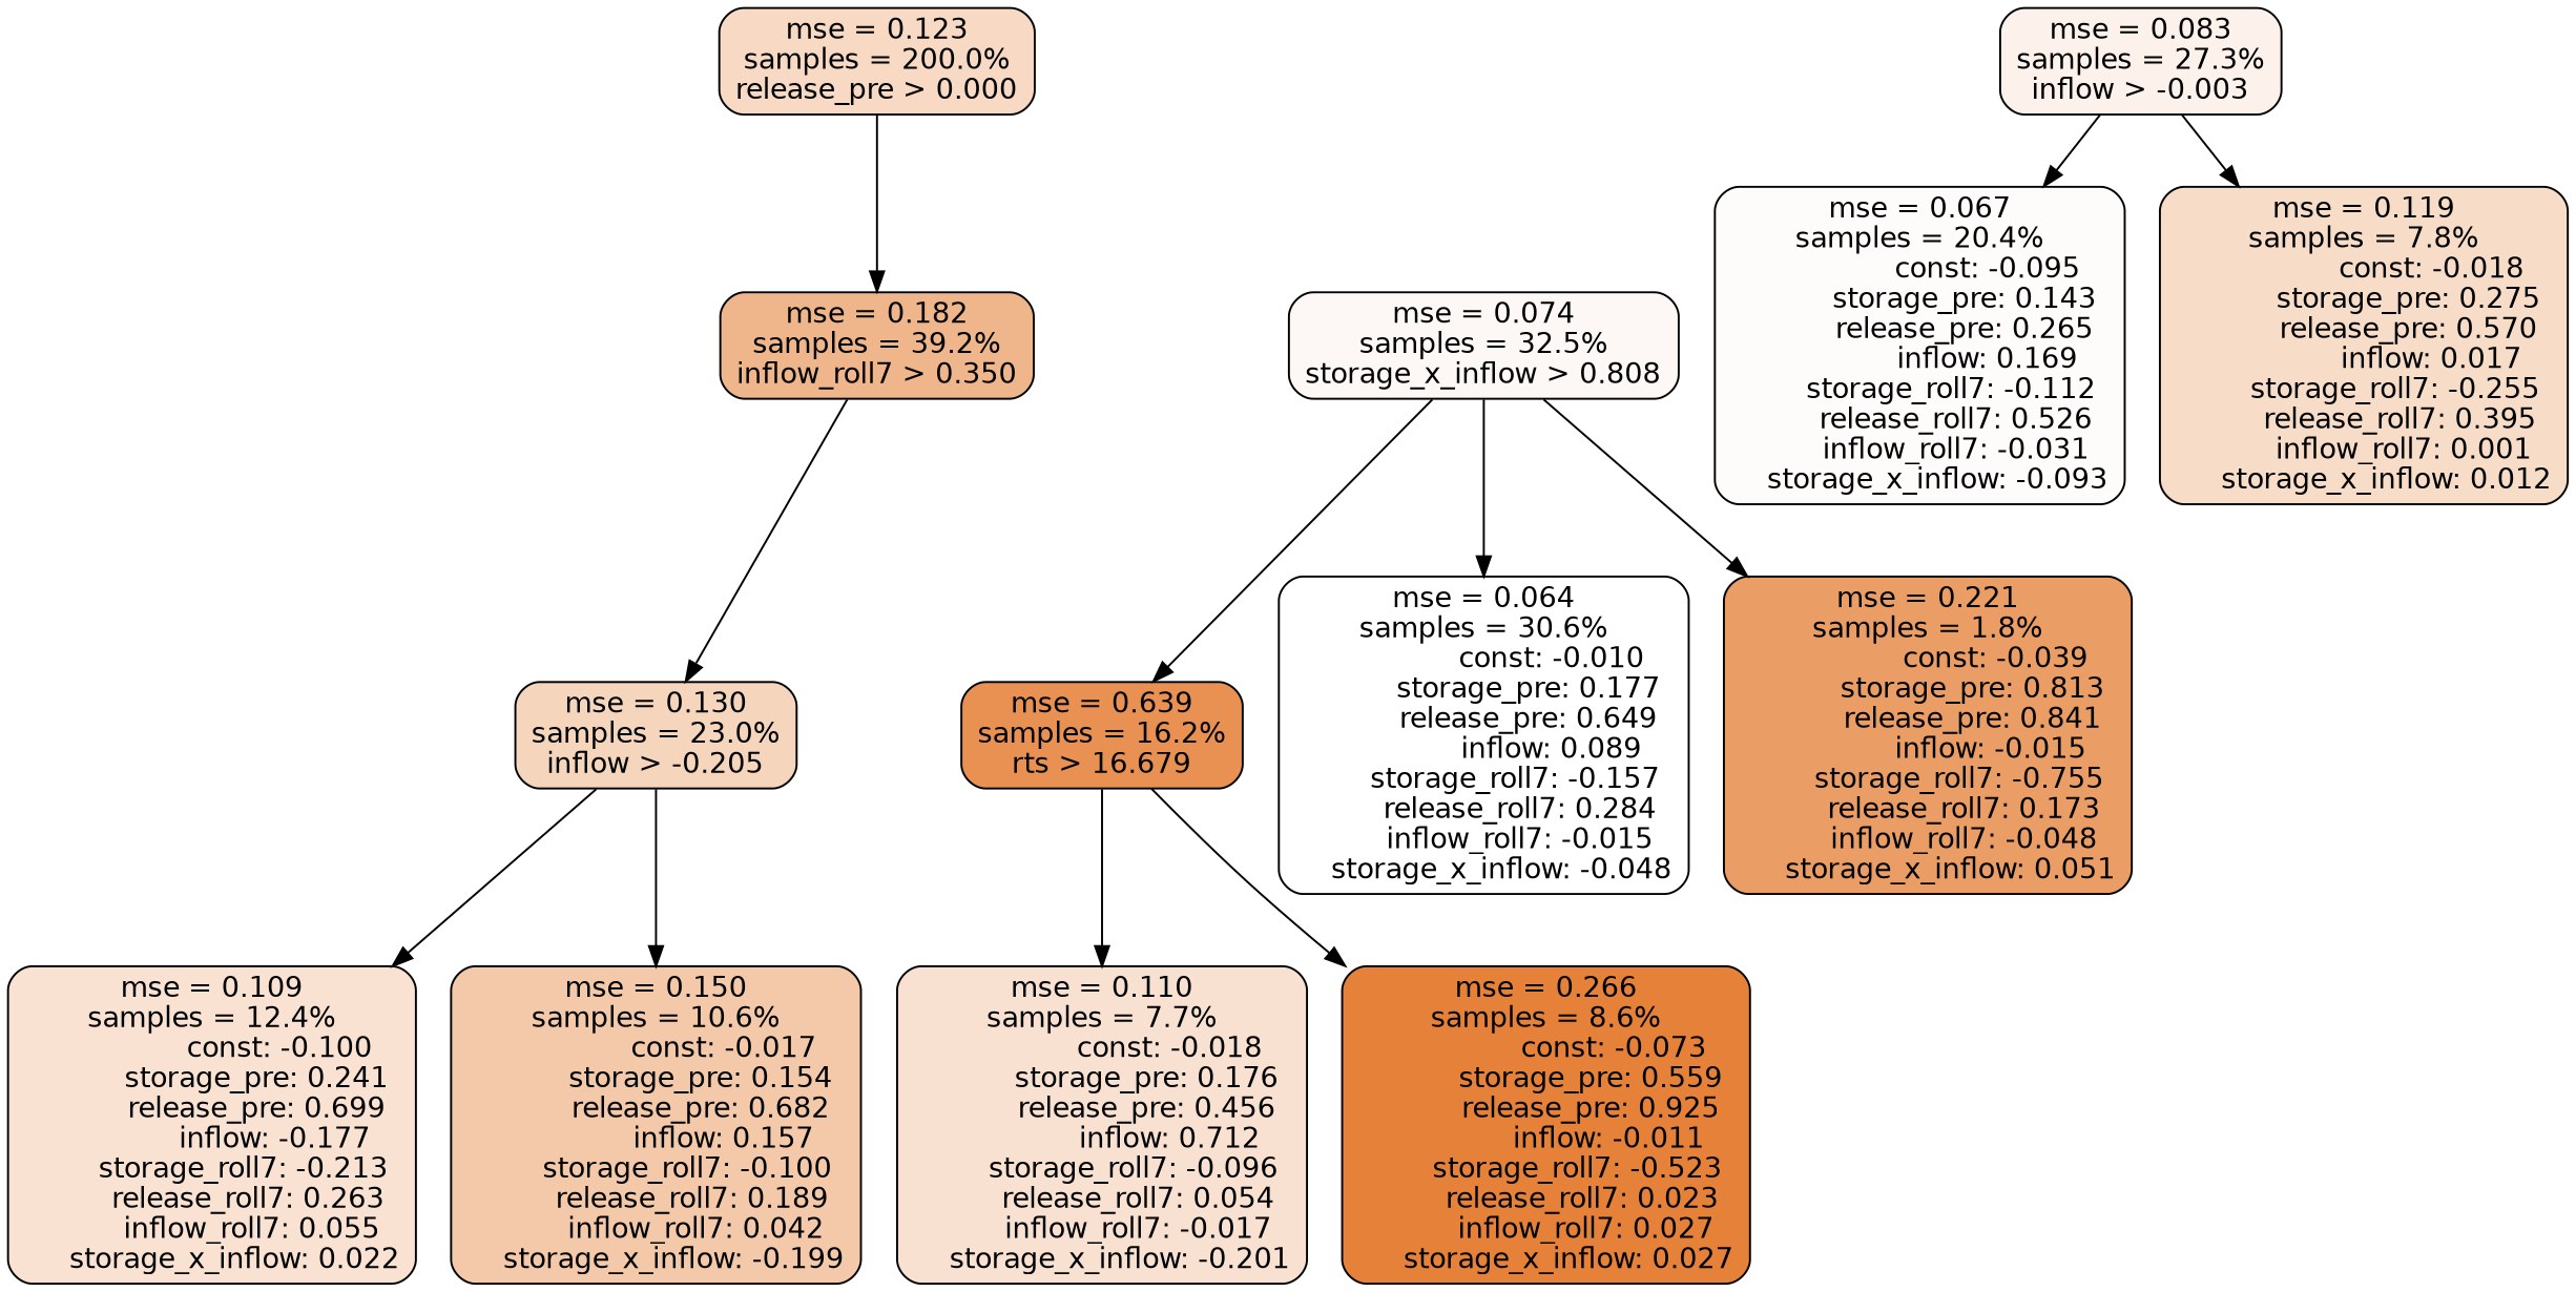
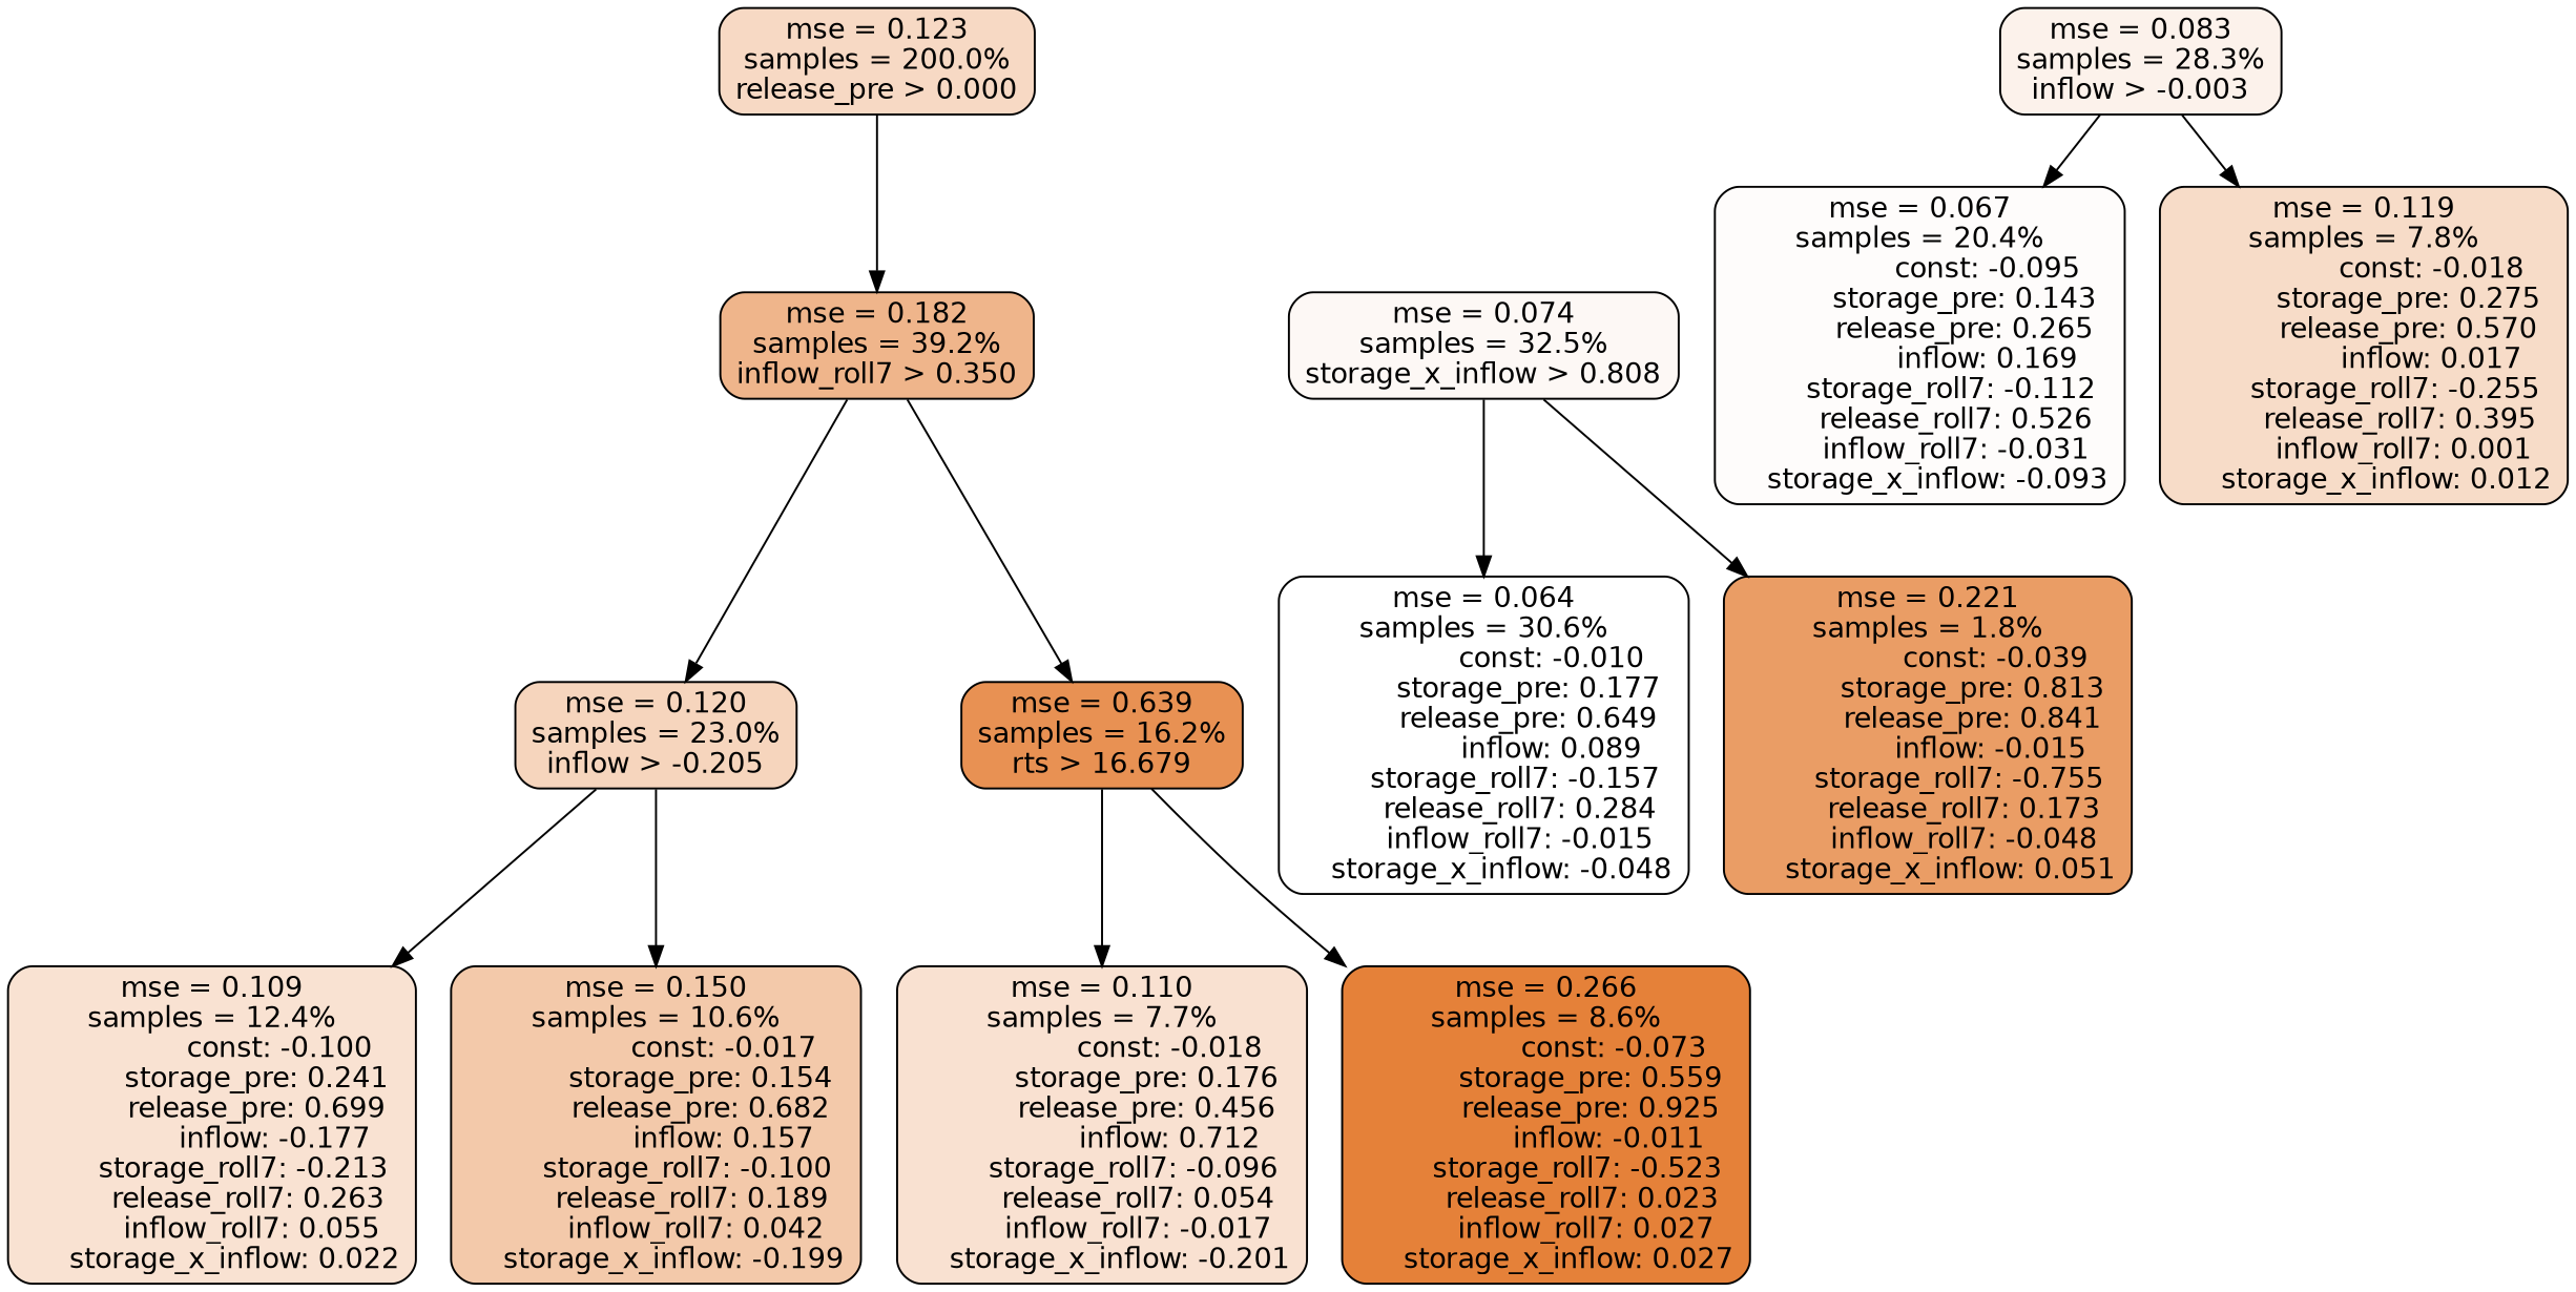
  digraph {
    node [color=black fontname=helvetica shape=rectangle style="filled, rounded"]
    edge [fontname=helvetica]
    n1 [fillcolor="#f7d9c4" label="mse = 0.123\nsamples = 200.0%\nrelease_pre > 0.000"]
    n2 [fillcolor="#efb58b" label="mse = 0.182\nsamples = 39.2%\ninflow_roll7 > 0.350"]
-   n3 [fillcolor="#f6d5bd" label="mse = 0.130\nsamples = 23.0%\ninflow > -0.205"]
+   n3 [fillcolor="#f6d5bd" label="mse = 0.120\nsamples = 23.0%\ninflow > -0.205"]
    n4 [fillcolor="#e89153" label="mse = 0.639\nsamples = 16.2%\nrts > 16.679"]
    n5 [fillcolor="#fdf8f5" label="mse = 0.074\nsamples = 32.5%\nstorage_x_inflow > 0.808"]
    n6 [fillcolor="#ffffff" label="mse = 0.064\nsamples = 30.6%\n               const: -0.010\n          storage_pre: 0.177\n          release_pre: 0.649\n               inflow: 0.089\n       storage_roll7: -0.157\n        release_roll7: 0.284\n        inflow_roll7: -0.015\n    storage_x_inflow: -0.048"]
    n7 [fillcolor="#ea9d65" label="mse = 0.221\nsamples = 1.8%\n               const: -0.039\n          storage_pre: 0.813\n          release_pre: 0.841\n              inflow: -0.015\n       storage_roll7: -0.755\n        release_roll7: 0.173\n        inflow_roll7: -0.048\n     storage_x_inflow: 0.051"]
-   n8 [fillcolor="#fcf2eb" label="mse = 0.083\nsamples = 27.3%\ninflow > -0.003"]
+   n8 [fillcolor="#fcf2eb" label="mse = 0.083\nsamples = 28.3%\ninflow > -0.003"]
    n9 [fillcolor="#fefcfb" label="mse = 0.067\nsamples = 20.4%\n               const: -0.095\n          storage_pre: 0.143\n          release_pre: 0.265\n               inflow: 0.169\n       storage_roll7: -0.112\n        release_roll7: 0.526\n        inflow_roll7: -0.031\n    storage_x_inflow: -0.093"]
    n10 [fillcolor="#f7dcc8" label="mse = 0.119\nsamples = 7.8%\n               const: -0.018\n          storage_pre: 0.275\n          release_pre: 0.570\n               inflow: 0.017\n       storage_roll7: -0.255\n        release_roll7: 0.395\n         inflow_roll7: 0.001\n     storage_x_inflow: 0.012"]
    n11 [fillcolor="#f9e2d2" label="mse = 0.109\nsamples = 12.4%\n               const: -0.100\n          storage_pre: 0.241\n          release_pre: 0.699\n              inflow: -0.177\n       storage_roll7: -0.213\n        release_roll7: 0.263\n         inflow_roll7: 0.055\n     storage_x_inflow: 0.022"]
    n12 [fillcolor="#f3c9aa" label="mse = 0.150\nsamples = 10.6%\n               const: -0.017\n          storage_pre: 0.154\n          release_pre: 0.682\n               inflow: 0.157\n       storage_roll7: -0.100\n        release_roll7: 0.189\n         inflow_roll7: 0.042\n    storage_x_inflow: -0.199"]
    n13 [fillcolor="#f9e1d1" label="mse = 0.110\nsamples = 7.7%\n               const: -0.018\n          storage_pre: 0.176\n          release_pre: 0.456\n               inflow: 0.712\n       storage_roll7: -0.096\n        release_roll7: 0.054\n        inflow_roll7: -0.017\n    storage_x_inflow: -0.201"]
    n14 [fillcolor="#e58139" label="mse = 0.266\nsamples = 8.6%\n               const: -0.073\n          storage_pre: 0.559\n          release_pre: 0.925\n              inflow: -0.011\n       storage_roll7: -0.523\n        release_roll7: 0.023\n         inflow_roll7: 0.027\n     storage_x_inflow: 0.027"]
    n1 -> n2
    n2 -> n3
-   n5 -> n4
+   n2 -> n4
    n3 -> n11
    n3 -> n12
    n4 -> n13
    n4 -> n14
    n5 -> n6
    n5 -> n7
    n8 -> n9
    n8 -> n10
  }
